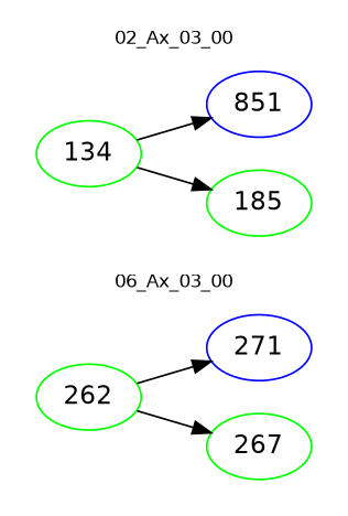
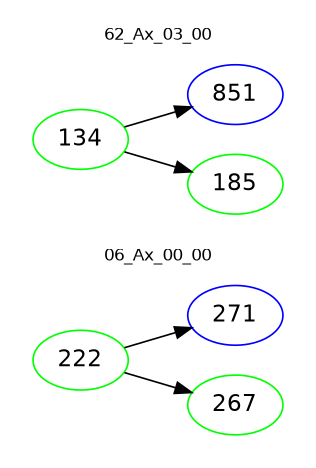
  digraph {
    fontname="DejaVu Sans"
    rankdir=LR
    node [color=green fontname="DejaVu Sans"]
    edge [color=black fontname="DejaVu Sans"]
-   n1 [label=262]
+   n1 [label=222]
    n2 [label=267]
    n3 [color=blue label=271]
    n4 [label=134]
    n5 [label=185]
    n6 [color=blue label=851]
    subgraph cluster_1 {
      color=white
      fontsize=10
-     label="06_Ax_03_00"
+     label="06_Ax_00_00"
      n1
      n2
      n3
    }
    subgraph cluster_2 {
      color=white
      fontsize=10
-     label="02_Ax_03_00"
+     label="62_Ax_03_00"
      n4
      n5
      n6
    }
    n1 -> n2
    n1 -> n3
    n4 -> n5
    n4 -> n6
  }
